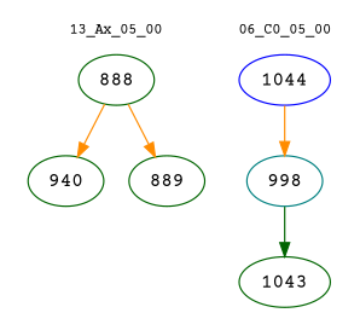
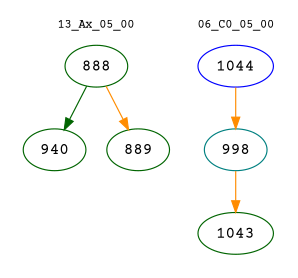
  digraph {
    fontname="Courier Prime"
    node [color=darkgreen fontname="Courier Prime"]
    edge [color=darkgreen fontname="Courier Prime"]
    n1 [label=888]
    n2 [label=940]
    n3 [label=889]
    n4 [color=teal label=998]
    n5 [color=blue label=1044]
    n6 [label=1043]
    subgraph cluster_1 {
      color=white
      fontsize=10
      label="13_Ax_05_00"
      n1
      n2
      n3
    }
    subgraph cluster_2 {
      color=white
      fontsize=10
      label="06_C0_05_00"
      n4
      n5
      n6
    }
-   n1 -> n2 [color=darkorange]
+   n1 -> n2
    n1 -> n3 [color=darkorange]
-   n4 -> n6
+   n4 -> n6 [color=darkorange]
    n5 -> n4 [color=darkorange]
  }
